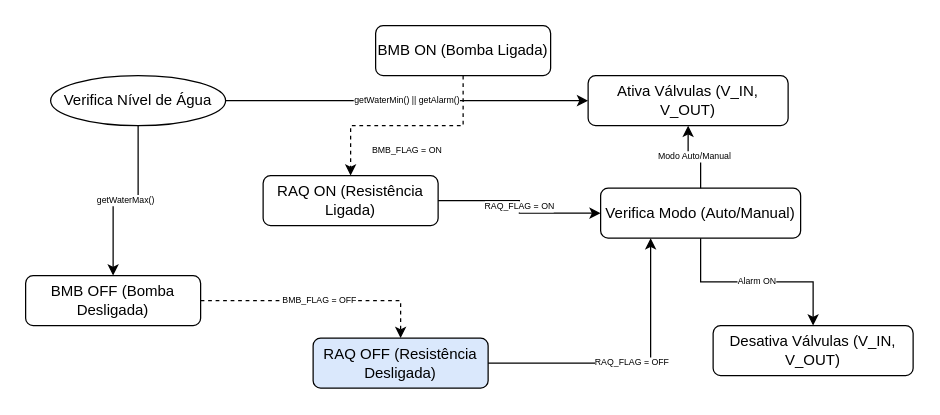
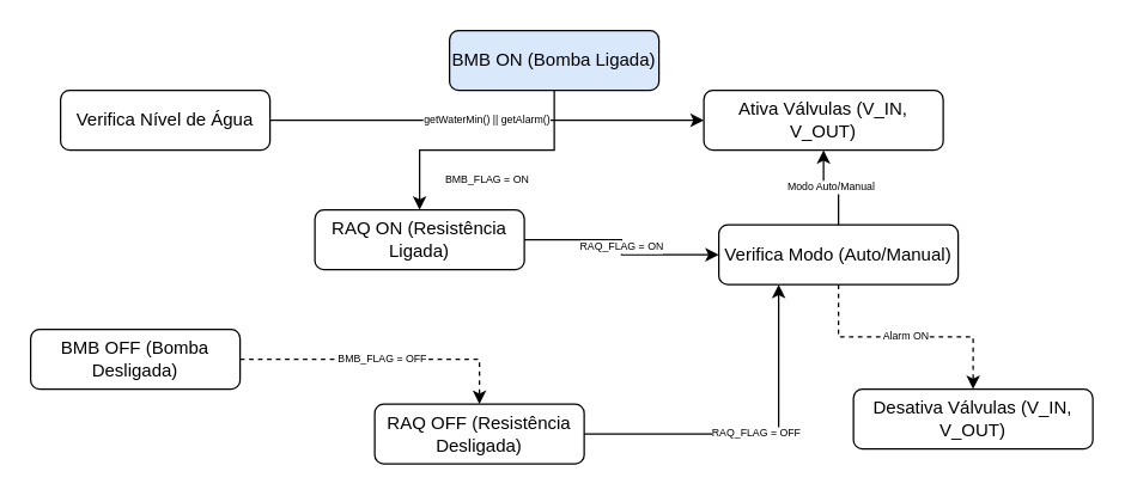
  <mxCell id="0" />
  <mxCell id="1" parent="0" />
- <mxCell id="2" value="Verifica Nível de Água" style="ellipse;whiteSpace=wrap;html=1;" vertex="1" parent="1"><mxGeometry x="40" y="60" width="140" height="40" as="geometry" /></mxCell>
- <mxCell id="3" value="BMB ON (Bomba Ligada)" style="rounded=1;whiteSpace=wrap;html=1;" vertex="1" parent="1"><mxGeometry x="300" width="140" height="40" as="geometry" y="20" /></mxCell>
+ <mxCell id="2" value="Verifica Nível de Água" style="rounded=1;whiteSpace=wrap;html=1;" vertex="1" parent="1"><mxGeometry x="40" y="60" width="140" height="40" as="geometry" /></mxCell>
+ <mxCell id="3" value="BMB ON (Bomba Ligada)" style="rounded=1;whiteSpace=wrap;html=1;fillColor=#dae8fc;" vertex="1" parent="1"><mxGeometry x="300" width="140" height="40" as="geometry" y="20" /></mxCell>
  <mxCell id="4" value="BMB OFF (Bomba Desligada)" style="rounded=1;whiteSpace=wrap;html=1;" vertex="1" parent="1"><mxGeometry x="20" y="220" width="140" height="40" as="geometry" /></mxCell>
  <mxCell id="5" value="RAQ ON (Resistência Ligada)" style="rounded=1;whiteSpace=wrap;html=1;" vertex="1" parent="1"><mxGeometry x="210" y="140" width="140" height="40" as="geometry" /></mxCell>
- <mxCell id="6" value="RAQ OFF (Resistência Desligada)" style="rounded=1;whiteSpace=wrap;html=1;fillColor=#dae8fc;" vertex="1" parent="1"><mxGeometry x="250" y="270" width="140" height="40" as="geometry" /></mxCell>
+ <mxCell id="6" value="RAQ OFF (Resistência Desligada)" style="rounded=1;whiteSpace=wrap;html=1;" vertex="1" parent="1"><mxGeometry x="250" y="270" width="140" height="40" as="geometry" /></mxCell>
  <mxCell id="7" value="Verifica Modo (Auto/Manual)" style="rounded=1;whiteSpace=wrap;html=1;" vertex="1" parent="1"><mxGeometry x="480" y="150" width="160" height="40" as="geometry" /></mxCell>
  <mxCell id="8" value="Ativa Válvulas (V_IN, V_OUT)" style="rounded=1;whiteSpace=wrap;html=1;" vertex="1" parent="1"><mxGeometry x="470" y="60" width="160" height="40" as="geometry" /></mxCell>
  <mxCell id="9" value="Desativa Válvulas (V_IN, V_OUT)" style="rounded=1;whiteSpace=wrap;html=1;" vertex="1" parent="1"><mxGeometry x="570" y="260" width="160" height="40" as="geometry" /></mxCell>
  <mxCell id="10" value="getWaterMin() || getAlarm()" style="edgeStyle=orthogonalEdgeStyle;rounded=0;orthogonalLoop=1;jettySize=auto;html=1;spacing=2;fontSize=7;" edge="1" parent="1" source="2" target="8"><mxGeometry relative="1" as="geometry" /></mxCell>
- <mxCell id="11" value="getWaterMax()" style="edgeStyle=orthogonalEdgeStyle;rounded=0;orthogonalLoop=1;jettySize=auto;html=1;spacing=2;fontSize=7;" edge="1" parent="1" source="2" target="4"><mxGeometry relative="1" as="geometry" /></mxCell>
- <mxCell id="12" value="BMB_FLAG = ON" style="edgeStyle=orthogonalEdgeStyle;rounded=0;orthogonalLoop=1;jettySize=auto;html=1;spacing=2;fontSize=7;dashed=1;" edge="1" parent="1" source="3" target="5"><mxGeometry y="20" relative="1" as="geometry"><mxPoint as="offset" /></mxGeometry></mxCell>
+ <mxCell id="12" value="BMB_FLAG = ON" style="edgeStyle=orthogonalEdgeStyle;rounded=0;orthogonalLoop=1;jettySize=auto;html=1;spacing=2;fontSize=7;" edge="1" parent="1" source="3" target="5"><mxGeometry y="20" relative="1" as="geometry"><mxPoint as="offset" /></mxGeometry></mxCell>
  <mxCell id="13" value="BMB_FLAG = OFF" style="edgeStyle=orthogonalEdgeStyle;rounded=0;orthogonalLoop=1;jettySize=auto;html=1;spacing=2;fontSize=7;dashed=1;" edge="1" parent="1" source="4" target="6"><mxGeometry relative="1" as="geometry" /></mxCell>
  <mxCell id="14" value="RAQ_FLAG = ON" style="edgeStyle=orthogonalEdgeStyle;rounded=0;orthogonalLoop=1;jettySize=auto;html=1;spacing=2;fontSize=7;" edge="1" parent="1" source="5" target="7"><mxGeometry relative="1" as="geometry" /></mxCell>
  <mxCell id="15" value="RAQ_FLAG = OFF" style="edgeStyle=orthogonalEdgeStyle;rounded=0;orthogonalLoop=1;jettySize=auto;html=1;spacing=2;fontSize=7;" edge="1" parent="1" source="6" target="7"><mxGeometry relative="1" as="geometry"><Array as="points"><mxPoint x="520" y="290" /></Array></mxGeometry></mxCell>
  <mxCell id="16" value="Modo Auto/Manual" style="edgeStyle=orthogonalEdgeStyle;rounded=0;orthogonalLoop=1;jettySize=auto;html=1;spacing=2;align=center;fontSize=7;" edge="1" parent="1" source="7" target="8"><mxGeometry relative="1" as="geometry" /></mxCell>
- <mxCell id="17" value="Alarm ON" style="edgeStyle=orthogonalEdgeStyle;rounded=0;orthogonalLoop=1;jettySize=auto;html=1;spacing=2;fontSize=7;" edge="1" parent="1" source="7" target="9"><mxGeometry relative="1" as="geometry" /></mxCell>
+ <mxCell id="17" value="Alarm ON" style="edgeStyle=orthogonalEdgeStyle;rounded=0;orthogonalLoop=1;jettySize=auto;html=1;spacing=2;fontSize=7;dashed=1;" edge="1" parent="1" source="7" target="9"><mxGeometry relative="1" as="geometry" /></mxCell>
